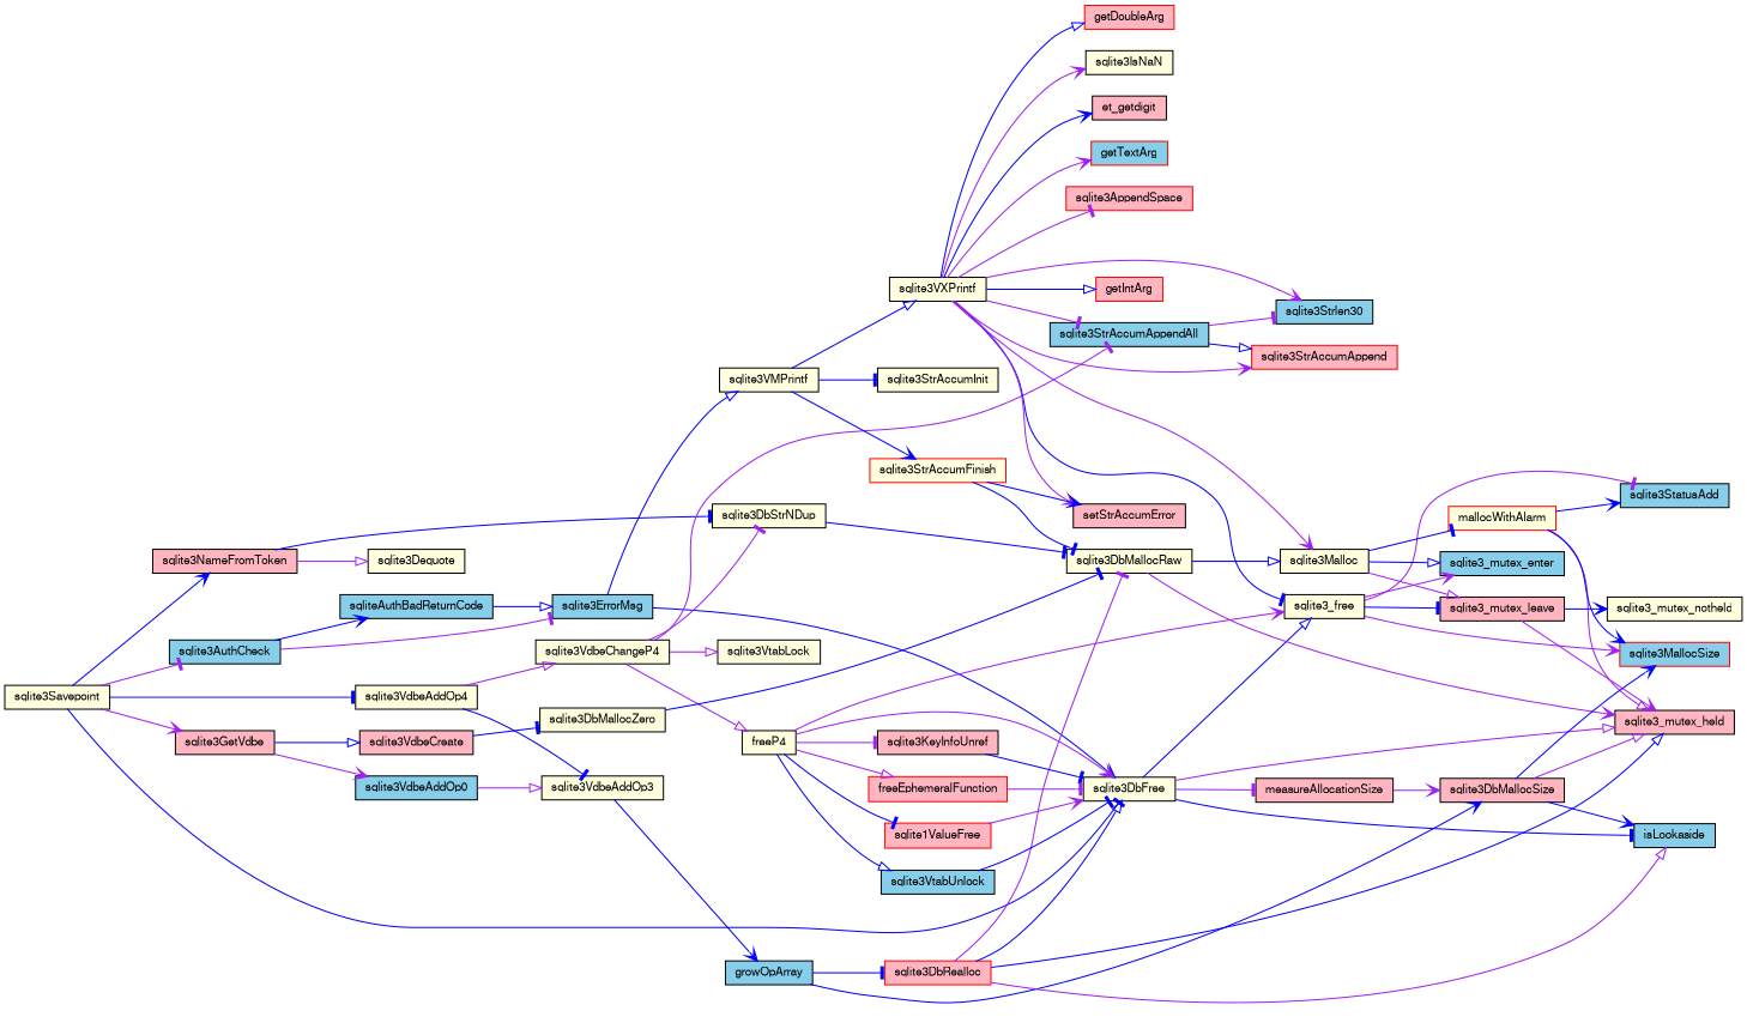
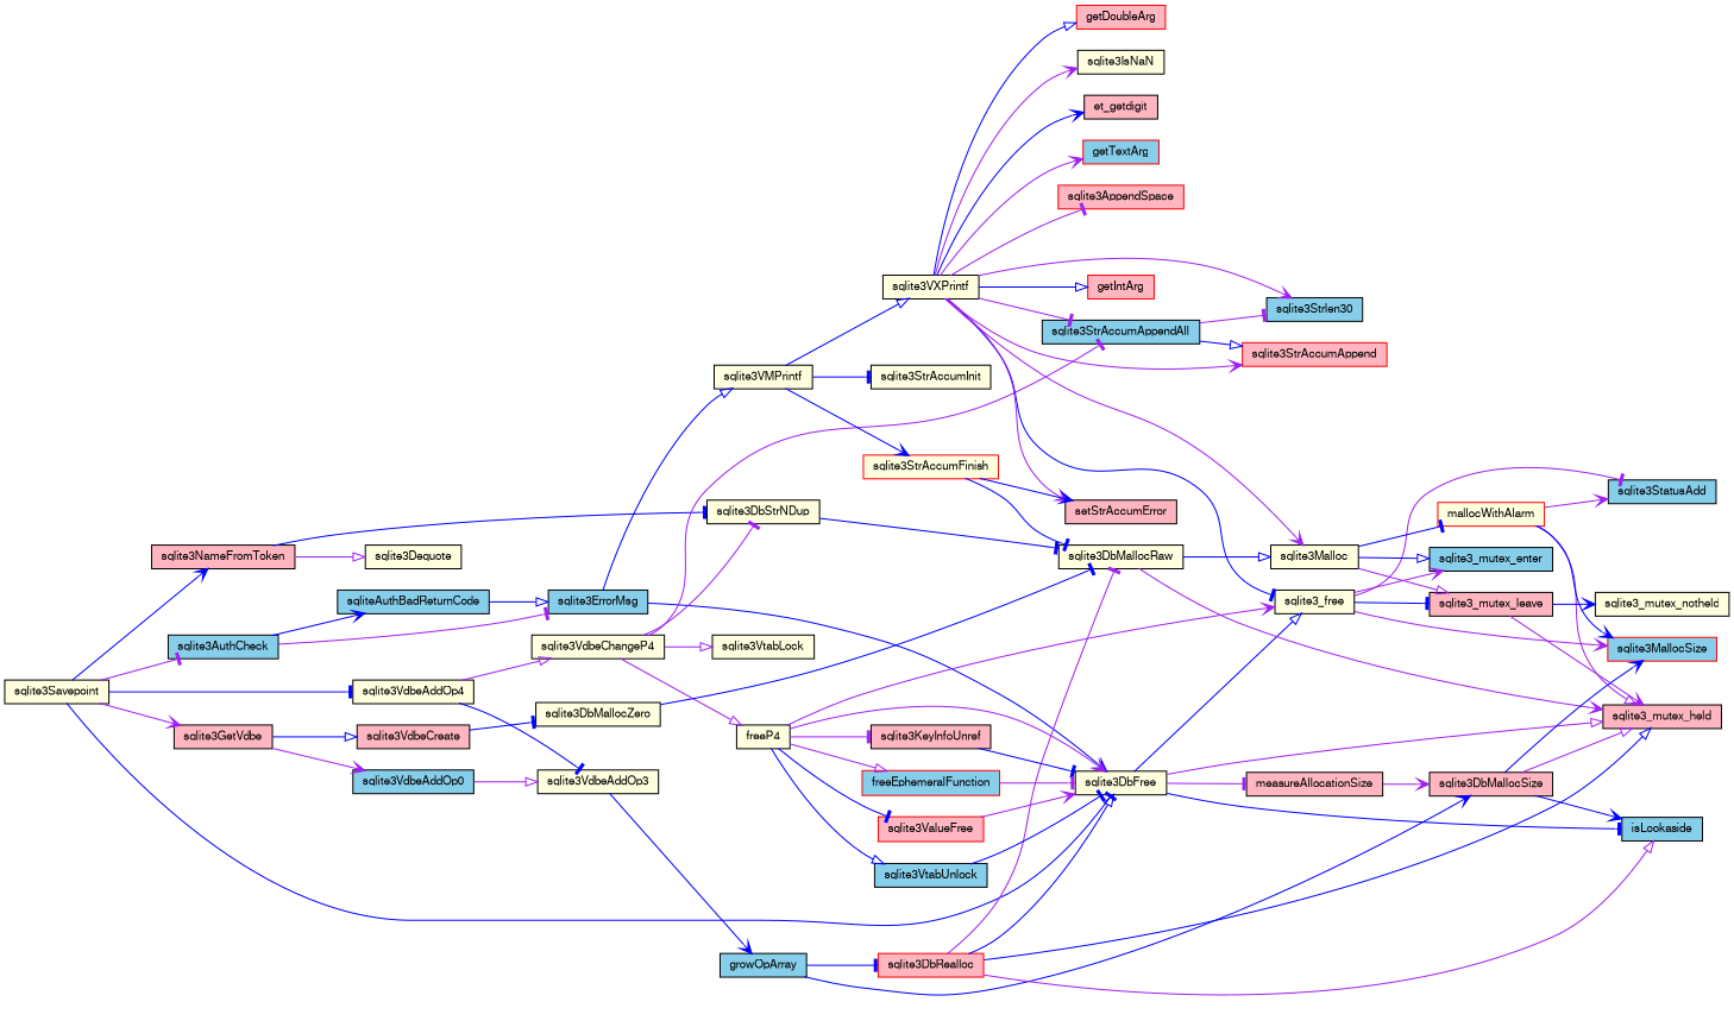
  digraph {
    rankdir=LR
    node [color=black fillcolor=lightyellow fontname=FreeSans fontsize=10 shape=record style=filled]
    edge [arrowhead=vee color=blue fontname=FreeSans fontsize=10 labelfontname=FreeSans labelfontsize=10 style=solid]
    n1 [fontcolor=black height=0.2 label=sqlite3Savepoint width=0.4]
    n2 [fillcolor=lightpink height=0.2 label=sqlite3NameFromToken width=0.4]
    n3 [fillcolor=lightpink height=0.2 label=sqlite3GetVdbe width=0.4]
    n4 [height=0.2 label=sqlite3DbFree width=0.4]
    n5 [fillcolor=skyblue height=0.2 label=sqlite3AuthCheck width=0.4]
    n6 [height=0.2 label=sqlite3VdbeAddOp4 width=0.4]
    n7 [height=0.2 label=sqlite3DbStrNDup width=0.4]
    n8 [height=0.2 label=sqlite3Dequote width=0.4]
    n9 [fillcolor=lightpink height=0.2 label=sqlite3VdbeCreate width=0.4]
    n10 [fillcolor=skyblue height=0.2 label=sqlite3VdbeAddOp0 width=0.4]
    n11 [fillcolor=lightpink height=0.2 label=sqlite3_mutex_held width=0.4]
    n12 [fillcolor=skyblue height=0.2 label=isLookaside width=0.4]
    n13 [fillcolor=lightpink height=0.2 label=measureAllocationSize width=0.4]
    n14 [height=0.2 label=sqlite3_free width=0.4]
    n15 [fillcolor=skyblue height=0.2 label=sqlite3ErrorMsg width=0.4]
    n16 [fillcolor=skyblue height=0.2 label=sqliteAuthBadReturnCode width=0.4]
    n17 [height=0.2 label=sqlite3VdbeAddOp3 width=0.4]
    n18 [height=0.2 label=sqlite3VdbeChangeP4 width=0.4]
    n19 [height=0.2 label=sqlite3DbMallocRaw width=0.4]
    n20 [height=0.2 label=sqlite3Malloc width=0.4]
    n21 [fillcolor=skyblue height=0.2 label=sqlite3_mutex_enter width=0.4]
    n22 [color=red height=0.2 label=mallocWithAlarm width=0.4]
    n23 [fillcolor=lightpink height=0.2 label=sqlite3_mutex_leave width=0.4]
    n24 [color=red fillcolor=skyblue height=0.2 label=sqlite3MallocSize width=0.4]
    n25 [fillcolor=skyblue height=0.2 label=sqlite3StatusAdd width=0.4]
    n26 [height=0.2 label=sqlite3_mutex_notheld width=0.4]
    n27 [height=0.2 label=sqlite3DbMallocZero width=0.4]
    n28 [fillcolor=skyblue height=0.2 label=growOpArray width=0.4]
    n29 [color=red fillcolor=lightpink height=0.2 label=sqlite3DbRealloc width=0.4]
    n30 [fillcolor=lightpink height=0.2 label=sqlite3DbMallocSize width=0.4]
    n31 [height=0.2 label=sqlite3VMPrintf width=0.4]
    n32 [height=0.2 label=sqlite3StrAccumInit width=0.4]
    n33 [height=0.2 label=sqlite3VXPrintf width=0.4]
    n34 [color=red height=0.2 label=sqlite3StrAccumFinish width=0.4]
    n35 [color=red fillcolor=lightpink height=0.2 label=sqlite3StrAccumAppend width=0.4]
    n36 [color=red fillcolor=lightpink height=0.2 label=getIntArg width=0.4]
    n37 [fillcolor=lightpink height=0.2 label=setStrAccumError width=0.4]
    n38 [color=red fillcolor=lightpink height=0.2 label=getDoubleArg width=0.4]
    n39 [height=0.2 label=sqlite3IsNaN width=0.4]
    n40 [fillcolor=skyblue height=0.2 label=sqlite3Strlen30 width=0.4]
    n41 [fillcolor=lightpink height=0.2 label=et_getdigit width=0.4]
    n42 [color=red fillcolor=skyblue height=0.2 label=getTextArg width=0.4]
    n43 [fillcolor=skyblue height=0.2 label=sqlite3StrAccumAppendAll width=0.4]
    n44 [color=red fillcolor=lightpink height=0.2 label=sqlite3AppendSpace width=0.4]
    n45 [height=0.2 label=freeP4 width=0.4]
    n46 [height=0.2 label=sqlite3VtabLock width=0.4]
    n47 [fillcolor=lightpink height=0.2 label=sqlite3KeyInfoUnref width=0.4]
-   n48 [color=red fillcolor=lightpink height=0.2 label=freeEphemeralFunction width=0.4]
-   n49 [color=red fillcolor=lightpink height=0.2 label=sqlite1ValueFree width=0.4]
+   n48 [color=red fillcolor=skyblue height=0.2 label=freeEphemeralFunction width=0.4]
+   n49 [color=red fillcolor=lightpink height=0.2 label=sqlite3ValueFree width=0.4]
    n50 [fillcolor=skyblue height=0.2 label=sqlite3VtabUnlock width=0.4]
    n1 -> n2
    n1 -> n3 [color=purple]
    n1 -> n4 [arrowhead=tee]
    n1 -> n5 [arrowhead=tee color=purple]
    n1 -> n6 [arrowhead=tee]
    n2 -> n7 [arrowhead=tee]
    n2 -> n8 [arrowhead=onormal color=purple]
    n3 -> n9 [arrowhead=onormal]
    n3 -> n10 [color=purple]
    n4 -> n11 [arrowhead=onormal color=purple]
    n4 -> n12 [arrowhead=tee]
    n4 -> n13 [arrowhead=tee color=purple]
    n4 -> n14 [arrowhead=onormal]
    n5 -> n15 [arrowhead=tee color=purple]
    n5 -> n16
    n6 -> n17 [arrowhead=tee]
    n6 -> n18 [arrowhead=onormal color=purple]
    n7 -> n19 [arrowhead=tee]
    n9 -> n27 [arrowhead=tee]
    n10 -> n17 [arrowhead=onormal color=purple]
    n13 -> n30 [color=purple]
    n14 -> n21 [color=purple]
    n14 -> n23 [arrowhead=tee]
    n14 -> n24 [color=purple]
    n14 -> n25 [arrowhead=tee color=purple]
    n15 -> n4
    n15 -> n31 [arrowhead=onormal]
    n16 -> n15 [arrowhead=onormal]
    n17 -> n28
    n18 -> n7 [arrowhead=tee color=purple]
    n18 -> n43 [arrowhead=tee color=purple]
    n18 -> n45 [arrowhead=onormal color=purple]
    n18 -> n46 [arrowhead=onormal color=purple]
    n19 -> n11 [color=purple]
    n19 -> n20 [arrowhead=onormal]
    n20 -> n21 [arrowhead=onormal]
    n20 -> n22 [arrowhead=tee]
    n20 -> n23 [arrowhead=onormal color=purple]
    n22 -> n11 [arrowhead=onormal color=purple]
    n22 -> n24
-   n22 -> n25
+   n22 -> n25 [color=purple]
    n23 -> n11 [color=purple]
    n23 -> n26
    n27 -> n19 [arrowhead=tee]
    n28 -> n29 [arrowhead=tee]
    n28 -> n30
    n29 -> n4 [arrowhead=onormal]
    n29 -> n11 [arrowhead=onormal]
    n29 -> n12 [arrowhead=onormal color=purple]
    n29 -> n19 [arrowhead=tee color=purple]
    n30 -> n11 [arrowhead=onormal color=purple]
    n30 -> n12
    n30 -> n24
    n31 -> n32 [arrowhead=tee]
    n31 -> n33 [arrowhead=onormal]
    n31 -> n34
    n33 -> n14 [arrowhead=tee]
    n33 -> n20 [color=purple]
    n33 -> n35 [color=purple]
    n33 -> n36 [arrowhead=onormal]
    n33 -> n37 [color=purple]
    n33 -> n38 [arrowhead=onormal]
    n33 -> n39 [color=purple]
    n33 -> n40 [color=purple]
    n33 -> n41
    n33 -> n42 [color=purple]
    n33 -> n43 [arrowhead=tee color=purple]
    n33 -> n44 [arrowhead=tee color=purple]
    n34 -> n19 [arrowhead=tee]
    n34 -> n37
    n43 -> n35 [arrowhead=onormal]
    n43 -> n40 [arrowhead=tee color=purple]
    n45 -> n4 [color=purple]
    n45 -> n14 [color=purple]
    n45 -> n47 [arrowhead=tee color=purple]
    n45 -> n48 [arrowhead=onormal color=purple]
    n45 -> n49 [arrowhead=tee]
    n45 -> n50 [arrowhead=onormal]
    n47 -> n4 [arrowhead=tee]
    n48 -> n4 [arrowhead=tee color=purple]
    n49 -> n4 [color=purple]
    n50 -> n4 [arrowhead=tee]
  }
